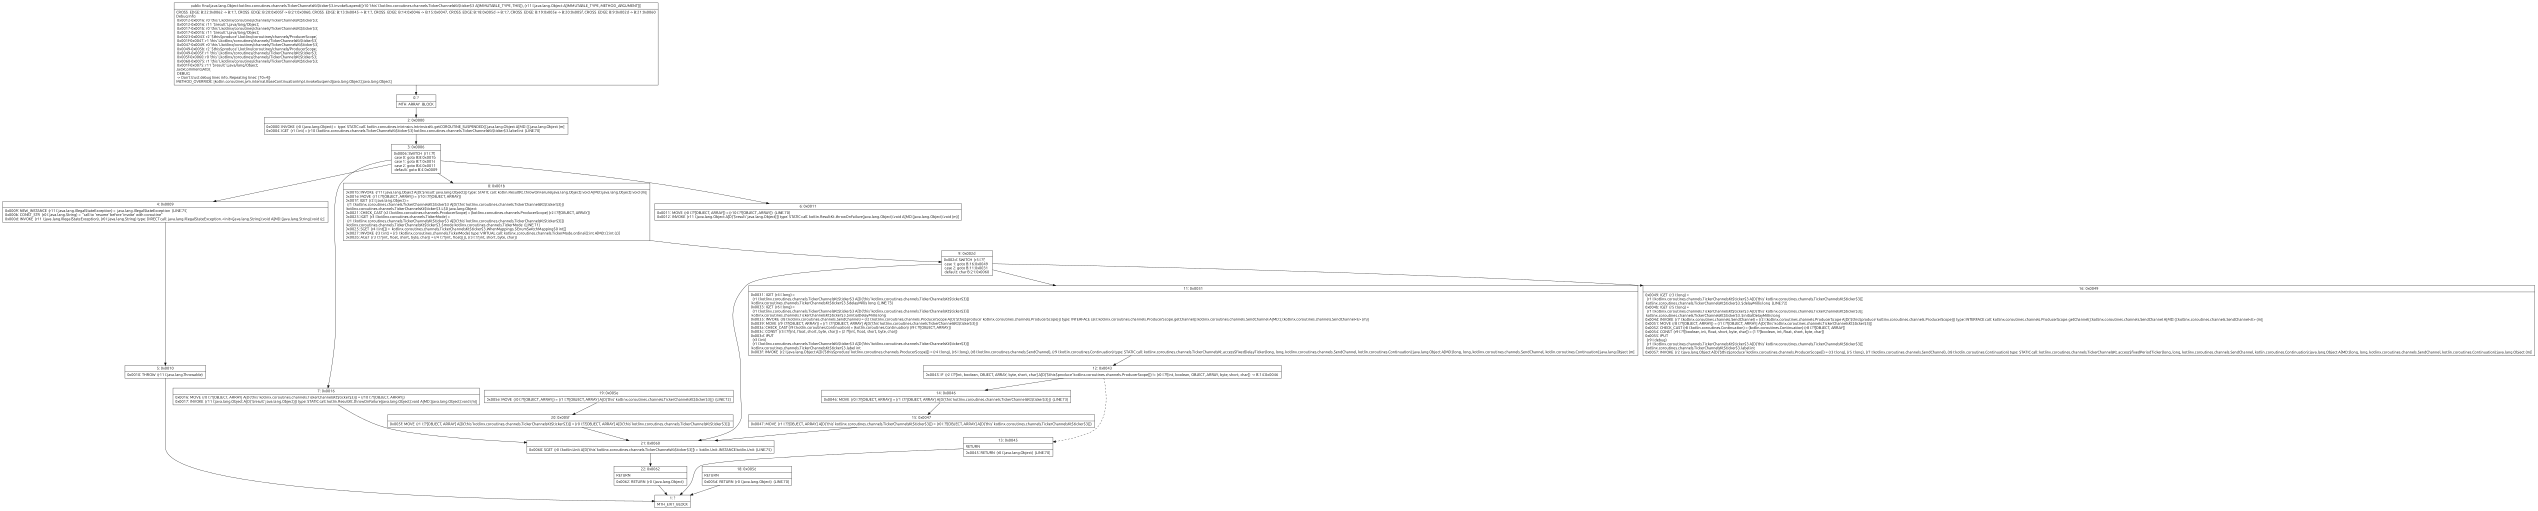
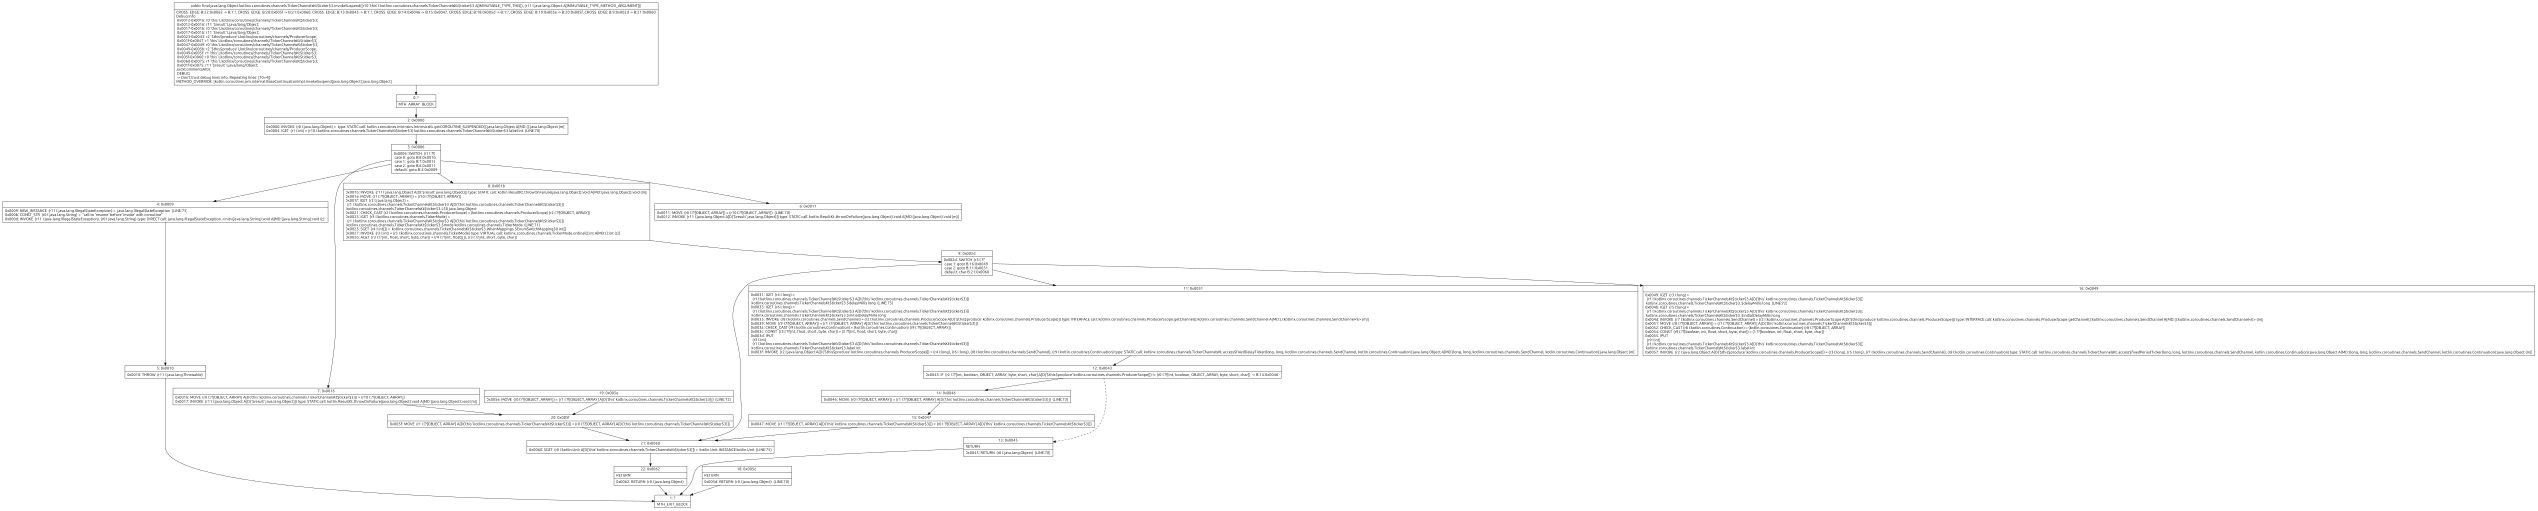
  digraph {
    fontname=Ubuntu
    node [fontname=Ubuntu shape=record]
    edge [fontname=Ubuntu]
    n1 [label="{0\:\ ?|MTH_ARRAY_BLOCK\l}"]
    n2 [label="{2\:\ 0x0000|0x0000: INVOKE  (r0 I:java.lang.Object) =  type: STATIC call: kotlin.coroutines.intrinsics.IntrinsicsKt.getCOROUTINE_SUSPENDED():java.lang.Object A[MD:():java.lang.Object (m)]\l0x0004: IGET  (r1 I:int) = (r10 I:kotlinx.coroutines.channels.TickerChannelsKt$ticker$3) kotlinx.coroutines.channels.TickerChannelsKt$ticker$3.label int  (LINE:70)\l}"]
    n3 [label="{3\:\ 0x0006|0x0006: SWITCH  (r1 I:??)\l case 0: goto B:8:0x001b\l case 1: goto B:7:0x0016\l case 2: goto B:6:0x0011\l default: goto B:4:0x0009 \l}"]
    n4 [label="{4\:\ 0x0009|0x0009: NEW_INSTANCE  (r11 I:java.lang.IllegalStateException) =  java.lang.IllegalStateException  (LINE:75)\l0x000b: CONST_STR  (r0 I:java.lang.String) =  \"call to 'resume' before 'invoke' with coroutine\" \l0x000d: INVOKE  (r11 I:java.lang.IllegalStateException), (r0 I:java.lang.String) type: DIRECT call: java.lang.IllegalStateException.\<init\>(java.lang.String):void A[MD:(java.lang.String):void (c)]\l}"]
    n5 [label="{6\:\ 0x0011|0x0011: MOVE  (r0 I:??[OBJECT, ARRAY]) = (r10 I:??[OBJECT, ARRAY])  (LINE:70)\l0x0012: INVOKE  (r11 I:java.lang.Object A[D('$result' java.lang.Object)]) type: STATIC call: kotlin.ResultKt.throwOnFailure(java.lang.Object):void A[MD:(java.lang.Object):void (m)]\l}"]
    n6 [label="{7\:\ 0x0016|0x0016: MOVE  (r0 I:??[OBJECT, ARRAY] A[D('this' kotlinx.coroutines.channels.TickerChannelsKt$ticker$3)]) = (r10 I:??[OBJECT, ARRAY]) \l0x0017: INVOKE  (r11 I:java.lang.Object A[D('$result' java.lang.Object)]) type: STATIC call: kotlin.ResultKt.throwOnFailure(java.lang.Object):void A[MD:(java.lang.Object):void (m)]\l}"]
    n7 [label="{8\:\ 0x001b|0x001b: INVOKE  (r11 I:java.lang.Object A[D('$result' java.lang.Object)]) type: STATIC call: kotlin.ResultKt.throwOnFailure(java.lang.Object):void A[MD:(java.lang.Object):void (m)]\l0x001e: MOVE  (r1 I:??[OBJECT, ARRAY]) = (r10 I:??[OBJECT, ARRAY]) \l0x001f: IGET  (r2 I:java.lang.Object) = \l  (r1 I:kotlinx.coroutines.channels.TickerChannelsKt$ticker$3 A[D('this' kotlinx.coroutines.channels.TickerChannelsKt$ticker$3)])\l kotlinx.coroutines.channels.TickerChannelsKt$ticker$3.L$0 java.lang.Object \l0x0021: CHECK_CAST (r2 I:kotlinx.coroutines.channels.ProducerScope) = (kotlinx.coroutines.channels.ProducerScope) (r2 I:??[OBJECT, ARRAY]) \l0x0023: IGET  (r3 I:kotlinx.coroutines.channels.TickerMode) = \l  (r1 I:kotlinx.coroutines.channels.TickerChannelsKt$ticker$3 A[D('this' kotlinx.coroutines.channels.TickerChannelsKt$ticker$3)])\l kotlinx.coroutines.channels.TickerChannelsKt$ticker$3.$mode kotlinx.coroutines.channels.TickerMode  (LINE:71)\l0x0025: SGET  (r4 I:int[]) =  kotlinx.coroutines.channels.TickerChannelsKt$ticker$3.WhenMappings.$EnumSwitchMapping$0 int[] \l0x0027: INVOKE  (r3 I:int) = (r3 I:kotlinx.coroutines.channels.TickerMode) type: VIRTUAL call: kotlinx.coroutines.channels.TickerMode.ordinal():int A[MD:():int (c)]\l0x002b: AGET  (r3 I:??[int, float, short, byte, char]) = (r4 I:??[int, float][]), (r3 I:??[int, short, byte, char]) \l}"]
    n8 [label="{5\:\ 0x0010|0x0010: THROW  (r11 I:java.lang.Throwable) \l}"]
    n9 [label="{20\:\ 0x005f|0x005f: MOVE  (r1 I:??[OBJECT, ARRAY] A[D('this' kotlinx.coroutines.channels.TickerChannelsKt$ticker$3)]) = (r0 I:??[OBJECT, ARRAY] A[D('this' kotlinx.coroutines.channels.TickerChannelsKt$ticker$3)]) \l}"]
    n10 [label="{9\:\ 0x002d|0x002d: SWITCH  (r3 I:??)\l case 1: goto B:16:0x0049\l case 2: goto B:11:0x0031\l default: char B:21:0x0060 \l}"]
    n11 [label="{1\:\ ?|MTH_EXIT_BLOCK\l}"]
    n12 [label="{15\:\ 0x0047|0x0047: MOVE  (r1 I:??[OBJECT, ARRAY] A[D('this' kotlinx.coroutines.channels.TickerChannelsKt$ticker$3)]) = (r0 I:??[OBJECT, ARRAY] A[D('this' kotlinx.coroutines.channels.TickerChannelsKt$ticker$3)]) \l}"]
    n13 [label="{21\:\ 0x0060|0x0060: SGET  (r0 I:kotlin.Unit A[D('this' kotlinx.coroutines.channels.TickerChannelsKt$ticker$3)]) =  kotlin.Unit.INSTANCE kotlin.Unit  (LINE:75)\l}"]
    n14 [label="{22\:\ 0x0062|RETURN\l|0x0062: RETURN  (r0 I:java.lang.Object) \l}"]
    n15 [label="{11\:\ 0x0031|0x0031: IGET  (r4 I:long) = \l  (r1 I:kotlinx.coroutines.channels.TickerChannelsKt$ticker$3 A[D('this' kotlinx.coroutines.channels.TickerChannelsKt$ticker$3)])\l kotlinx.coroutines.channels.TickerChannelsKt$ticker$3.$delayMillis long  (LINE:73)\l0x0033: IGET  (r6 I:long) = \l  (r1 I:kotlinx.coroutines.channels.TickerChannelsKt$ticker$3 A[D('this' kotlinx.coroutines.channels.TickerChannelsKt$ticker$3)])\l kotlinx.coroutines.channels.TickerChannelsKt$ticker$3.$initialDelayMillis long \l0x0035: INVOKE  (r8 I:kotlinx.coroutines.channels.SendChannel) = (r2 I:kotlinx.coroutines.channels.ProducerScope A[D('$this$produce' kotlinx.coroutines.channels.ProducerScope)]) type: INTERFACE call: kotlinx.coroutines.channels.ProducerScope.getChannel():kotlinx.coroutines.channels.SendChannel A[MD:():kotlinx.coroutines.channels.SendChannel\<E\> (m)]\l0x0039: MOVE  (r9 I:??[OBJECT, ARRAY]) = (r1 I:??[OBJECT, ARRAY] A[D('this' kotlinx.coroutines.channels.TickerChannelsKt$ticker$3)]) \l0x003a: CHECK_CAST (r9 I:kotlin.coroutines.Continuation) = (kotlin.coroutines.Continuation) (r9 I:??[OBJECT, ARRAY]) \l0x003c: CONST  (r3 I:??[int, float, short, byte, char]) = (2 ??[int, float, short, byte, char]) \l0x003d: IPUT  \l  (r3 I:int)\l  (r1 I:kotlinx.coroutines.channels.TickerChannelsKt$ticker$3 A[D('this' kotlinx.coroutines.channels.TickerChannelsKt$ticker$3)])\l kotlinx.coroutines.channels.TickerChannelsKt$ticker$3.label int \l0x003f: INVOKE  (r2 I:java.lang.Object A[D('$this$produce' kotlinx.coroutines.channels.ProducerScope)]) = (r4 I:long), (r6 I:long), (r8 I:kotlinx.coroutines.channels.SendChannel), (r9 I:kotlin.coroutines.Continuation) type: STATIC call: kotlinx.coroutines.channels.TickerChannelsKt.access$fixedDelayTicker(long, long, kotlinx.coroutines.channels.SendChannel, kotlin.coroutines.Continuation):java.lang.Object A[MD:(long, long, kotlinx.coroutines.channels.SendChannel, kotlin.coroutines.Continuation):java.lang.Object (m)]\l}"]
-   n16 [label="{16\:\ 0x0049|0x0049: IGET  (r3 I:long) = \l  (r1 I:kotlinx.coroutines.channels.TickerChannelsKt$ticker$3 A[D('this' kotlinx.coroutines.channels.TickerChannelsKt$ticker$3)])\l kotlinx.coroutines.channels.TickerChannelsKt$ticker$3.$delayMillis long  (LINE:72)\l0x004b: IGET  (r5 I:long) = \l  (r1 I:kotlinx.coroutines.channels.TickerChannelsKt$ticker$3 A[D('this' kotlinx.coroutines.channels.TickerChannelsKt$ticker$3)])\l kotlinx.coroutines.channels.TickerChannelsKt$ticker$3.$initialDelayMillis long \l0x004d: INVOKE  (r7 I:kotlinx.coroutines.channels.SendChannel) = (r2 I:kotlinx.coroutines.channels.ProducerScope A[D('$this$produce' kotlinx.coroutines.channels.ProducerScope)]) type: INTERFACE call: kotlinx.coroutines.channels.ProducerScope.getChannel():kotlinx.coroutines.channels.SendChannel A[MD:():kotlinx.coroutines.channels.SendChannel\<E\> (m)]\l0x0051: MOVE  (r8 I:??[OBJECT, ARRAY]) = (r1 I:??[OBJECT, ARRAY] A[D('this' kotlinx.coroutines.channels.TickerChannelsKt$ticker$3)]) \l0x0052: CHECK_CAST (r8 I:kotlin.coroutines.Continuation) = (kotlin.coroutines.Continuation) (r8 I:??[OBJECT, ARRAY]) \l0x0054: CONST  (r9 I:??[boolean, int, float, short, byte, char]) = (1 ??[boolean, int, float, short, byte, char]) \l0x0055: IPUT  \l  (r9 I:debug)\l  (r1 I:kotlinx.coroutines.channels.TickerChannelsKt$ticker$3 A[D('this' kotlinx.coroutines.channels.TickerChannelsKt$ticker$3)])\l kotlinx.coroutines.channels.TickerChannelsKt$ticker$3.label int \l0x0057: INVOKE  (r2 I:java.lang.Object A[D('$this$produce' kotlinx.coroutines.channels.ProducerScope)]) = (r3 I:long), (r5 I:long), (r7 I:kotlinx.coroutines.channels.SendChannel), (r8 I:kotlin.coroutines.Continuation) type: STATIC call: kotlinx.coroutines.channels.TickerChannelsKt.access$fixedPeriodTicker(long, long, kotlinx.coroutines.channels.SendChannel, kotlin.coroutines.Continuation):java.lang.Object A[MD:(long, long, kotlinx.coroutines.channels.SendChannel, kotlin.coroutines.Continuation):java.lang.Object (m)]\l}"]
+   n16 [label="{16\:\ 0x0049|0x0049: IGET  (r3 I:long) = \l  (r1 I:kotlinx.coroutines.channels.TickerChannelsKt$ticker$3 A[D('this' kotlinx.coroutines.channels.TickerChannelsKt$ticker$3)])\l kotlinx.coroutines.channels.TickerChannelsKt$ticker$3.$delayMillis long  (LINE:72)\l0x004b: IGET  (r5 I:long) = \l  (r1 I:kotlinx.coroutines.channels.TickerChannelsKt$ticker$3 A[D('this' kotlinx.coroutines.channels.TickerChannelsKt$ticker$3)])\l kotlinx.coroutines.channels.TickerChannelsKt$ticker$3.$initialDelayMillis long \l0x004d: INVOKE  (r7 I:kotlinx.coroutines.channels.SendChannel) = (r2 I:kotlinx.coroutines.channels.ProducerScope A[D('$this$produce' kotlinx.coroutines.channels.ProducerScope)]) type: INTERFACE call: kotlinx.coroutines.channels.ProducerScope.getChannel():kotlinx.coroutines.channels.SendChannel A[MD:():kotlinx.coroutines.channels.SendChannel\<E\> (m)]\l0x0051: MOVE  (r8 I:??[OBJECT, ARRAY]) = (r1 I:??[OBJECT, ARRAY] A[D('this' kotlinx.coroutines.channels.TickerChannelsKt$ticker$3)]) \l0x0052: CHECK_CAST (r8 I:kotlin.coroutines.Continuation) = (kotlin.coroutines.Continuation) (r8 I:??[OBJECT, ARRAY]) \l0x0054: CONST  (r9 I:??[boolean, int, float, short, byte, char]) = (1 ??[boolean, int, float, short, byte, char]) \l0x0055: IPUT  \l  (r9 I:int)\l  (r1 I:kotlinx.coroutines.channels.TickerChannelsKt$ticker$3 A[D('this' kotlinx.coroutines.channels.TickerChannelsKt$ticker$3)])\l kotlinx.coroutines.channels.TickerChannelsKt$ticker$3.label int \l0x0057: INVOKE  (r2 I:java.lang.Object A[D('$this$produce' kotlinx.coroutines.channels.ProducerScope)]) = (r3 I:long), (r5 I:long), (r7 I:kotlinx.coroutines.channels.SendChannel), (r8 I:kotlin.coroutines.Continuation) type: STATIC call: kotlinx.coroutines.channels.TickerChannelsKt.access$fixedPeriodTicker(long, long, kotlinx.coroutines.channels.SendChannel, kotlin.coroutines.Continuation):java.lang.Object A[MD:(long, long, kotlinx.coroutines.channels.SendChannel, kotlin.coroutines.Continuation):java.lang.Object (m)]\l}"]
    n17 [label="{12\:\ 0x0043|0x0043: IF  (r2 I:??[int, boolean, OBJECT, ARRAY, byte, short, char] A[D('$this$produce' kotlinx.coroutines.channels.ProducerScope)]) != (r0 I:??[int, boolean, OBJECT, ARRAY, byte, short, char])  \-\> B:14:0x0046 \l}"]
    n18 [label="{13\:\ 0x0045|RETURN\l|0x0045: RETURN  (r0 I:java.lang.Object)  (LINE:70)\l}"]
    n19 [label="{14\:\ 0x0046|0x0046: MOVE  (r0 I:??[OBJECT, ARRAY]) = (r1 I:??[OBJECT, ARRAY] A[D('this' kotlinx.coroutines.channels.TickerChannelsKt$ticker$3)])  (LINE:73)\l}"]
    n20 [label="{18\:\ 0x005d|RETURN\l|0x005d: RETURN  (r0 I:java.lang.Object)  (LINE:70)\l}"]
    n21 [label="{19\:\ 0x005e|0x005e: MOVE  (r0 I:??[OBJECT, ARRAY]) = (r1 I:??[OBJECT, ARRAY] A[D('this' kotlinx.coroutines.channels.TickerChannelsKt$ticker$3)])  (LINE:72)\l}"]
    n22 [label="{public final java.lang.Object kotlinx.coroutines.channels.TickerChannelsKt$ticker$3.invokeSuspend((r10 'this' I:kotlinx.coroutines.channels.TickerChannelsKt$ticker$3 A[IMMUTABLE_TYPE, THIS]), (r11 I:java.lang.Object A[IMMUTABLE_TYPE, METHOD_ARGUMENT]))  | CROSS_EDGE: B:22:0x0062 \-\> B:1:?, CROSS_EDGE: B:20:0x005f \-\> B:21:0x0060, CROSS_EDGE: B:13:0x0045 \-\> B:1:?, CROSS_EDGE: B:14:0x0046 \-\> B:15:0x0047, CROSS_EDGE: B:18:0x005d \-\> B:1:?, CROSS_EDGE: B:19:0x005e \-\> B:20:0x005f, CROSS_EDGE: B:9:0x002d \-\> B:21:0x0060\lDebug Info:\l  0x0012\-0x0016: r0 'this' Lkotlinx\/coroutines\/channels\/TickerChannelsKt$ticker$3;\l  0x0012\-0x0016: r11 '$result' Ljava\/lang\/Object;\l  0x0017\-0x001b: r0 'this' Lkotlinx\/coroutines\/channels\/TickerChannelsKt$ticker$3;\l  0x0017\-0x001b: r11 '$result' Ljava\/lang\/Object;\l  0x0023\-0x0043: r2 '$this$produce' Lkotlinx\/coroutines\/channels\/ProducerScope;\l  0x001f\-0x0047: r1 'this' Lkotlinx\/coroutines\/channels\/TickerChannelsKt$ticker$3;\l  0x0047\-0x0049: r0 'this' Lkotlinx\/coroutines\/channels\/TickerChannelsKt$ticker$3;\l  0x0049\-0x005b: r2 '$this$produce' Lkotlinx\/coroutines\/channels\/ProducerScope;\l  0x0049\-0x005f: r1 'this' Lkotlinx\/coroutines\/channels\/TickerChannelsKt$ticker$3;\l  0x005f\-0x0060: r0 'this' Lkotlinx\/coroutines\/channels\/TickerChannelsKt$ticker$3;\l  0x0060\-0x0075: r1 'this' Lkotlinx\/coroutines\/channels\/TickerChannelsKt$ticker$3;\l  0x001f\-0x0075: r11 '$result' Ljava\/lang\/Object;\lJadxCommentsAttr\{\l DEBUG: \l \-\> Don't trust debug lines info. Repeating lines: [70=4]\}\lMETHOD_OVERRIDE: [kotlin.coroutines.jvm.internal.BaseContinuationImpl.invokeSuspend(java.lang.Object):java.lang.Object]\l}"]
    n1 -> n2
    n2 -> n3
    n3 -> n4
    n3 -> n5
    n3 -> n6
    n3 -> n7
    n4 -> n8
-   n6 -> n13
+   n6 -> n9
    n7 -> n10
    n8 -> n11
    n9 -> n13
    n10 -> n13
    n10 -> n15
    n10 -> n16
    n12 -> n13
    n13 -> n14
    n14 -> n11
    n15 -> n17
    n17 -> n18 [style=dashed]
    n17 -> n19
    n18 -> n11
    n19 -> n12
    n20 -> n11
    n21 -> n9
    n22 -> n1
  }
